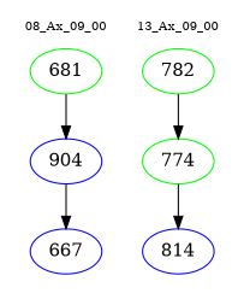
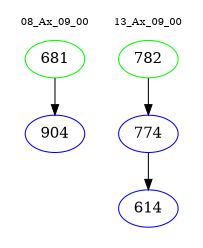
  digraph {
    node [color=blue]
    edge [color=black]
    n1 [color=green label=681]
    n2 [label=904]
-   n3 [label=667]
    n4 [color=green label=782]
-   n5 [color=green label=774]
-   n6 [label=814]
+   n5 [label=774]
+   n6 [label=614]
    subgraph cluster_1 {
      color=white
      fontsize=10
      label="08_Ax_09_00"
      n1
      n2
-     n3
    }
    subgraph cluster_2 {
      color=white
      fontsize=10
      label="13_Ax_09_00"
      n4
      n5
      n6
    }
    n1 -> n2
-   n2 -> n3
    n4 -> n5
    n5 -> n6
  }
